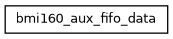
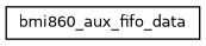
  digraph {
    rankdir=TB
-   n1 [color=black fillcolor=white fontname=Helvetica fontsize=10 height=0.2 label=bmi160_aux_fifo_data shape=record style=filled width=0.4]
+   n1 [color=black fillcolor=white fontname=Helvetica fontsize=10 height=0.2 label=bmi860_aux_fifo_data shape=record style=filled width=0.4]
  }
